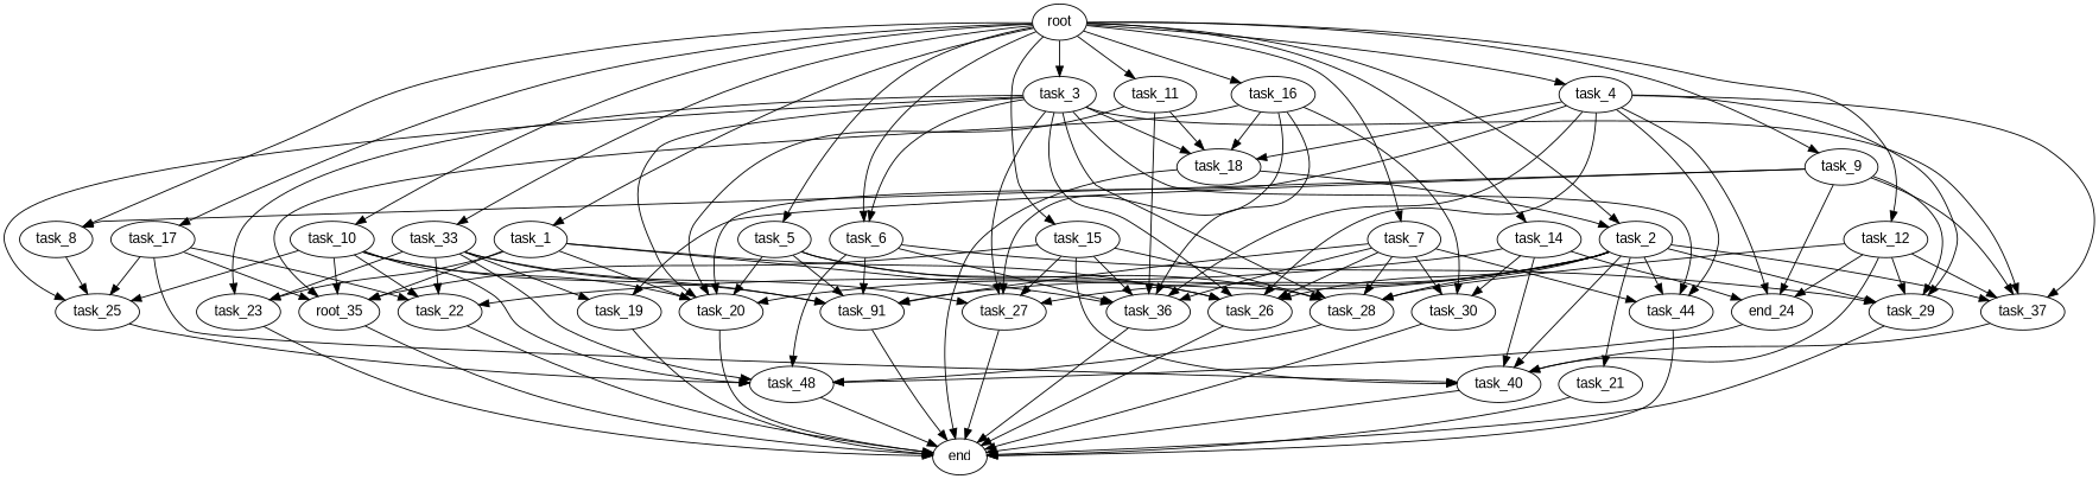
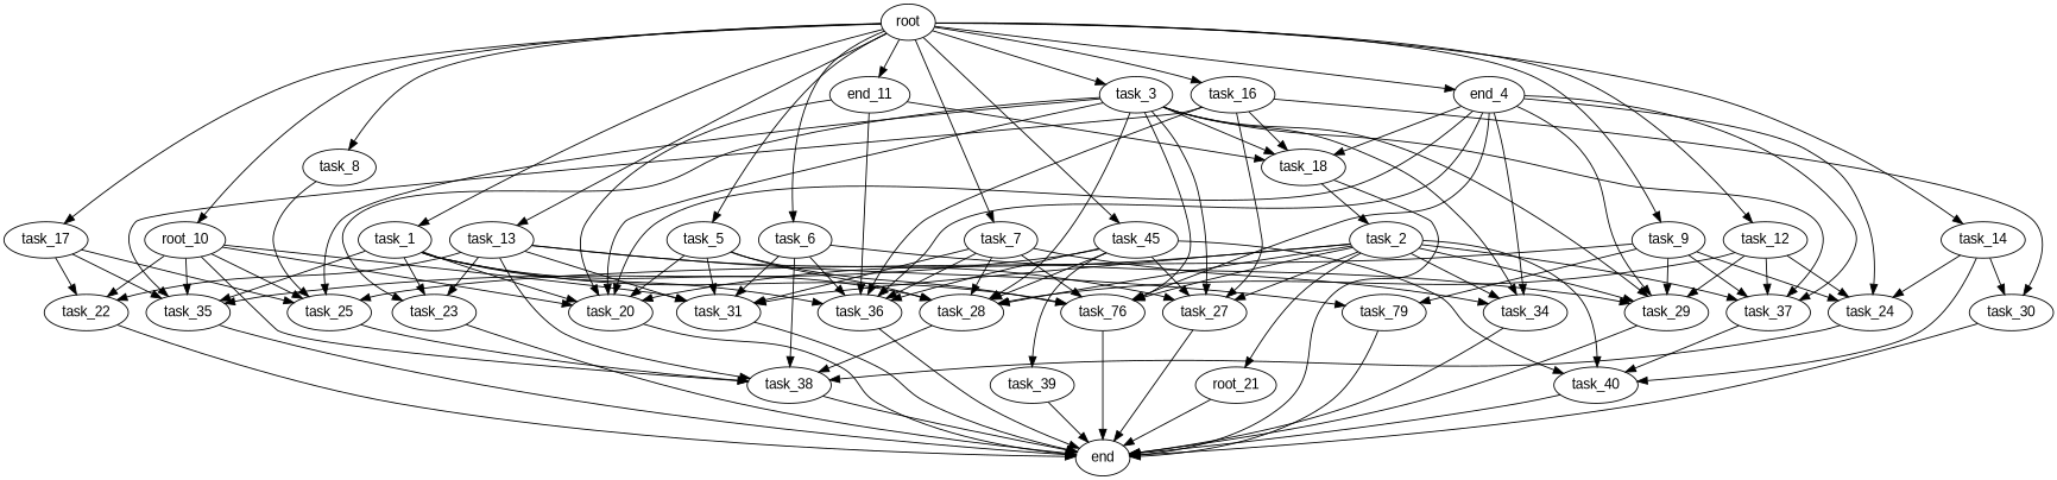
  digraph {
    fontname="Liberation Sans"
    node [fontname="Liberation Sans"]
    edge [fontname="Liberation Sans"]
    root
    task_1
    task_2
    task_3
-   task_4
+   task_4 [label=end_4]
    task_5
    task_6
    task_7
    task_8
    task_9
-   task_10
-   task_11
+   task_10 [label=root_10]
+   task_11 [label=end_11]
    task_12
-   task_13 [label=task_33]
+   task_13
    task_14
-   task_15
+   task_15 [label=task_45]
    task_16
    task_17
    task_20
    task_23
-   task_26
+   task_26 [label=task_76]
    task_28
-   task_35 [label=root_35]
+   task_35
    task_36
-   task_21
+   task_21 [label=root_21]
    task_27
    task_29
-   task_31 [label=task_91]
-   task_34 [label=task_44]
+   task_31
+   task_34
    task_37
    task_40
    task_18
    task_25
-   task_24 [label=end_24]
-   task_38 [label=task_48]
+   task_24
+   task_38
    task_30
-   task_19
+   task_19 [label=task_79]
    task_22
+   task_39
    end
    root -> task_1
-   root -> task_2
    root -> task_3
    root -> task_4
    root -> task_5
    root -> task_6
    root -> task_7
    root -> task_8
    root -> task_9
    root -> task_10
    root -> task_11
    root -> task_12
    root -> task_13
    root -> task_14
    root -> task_15
    root -> task_16
    root -> task_17
    task_1 -> task_20
    task_1 -> task_23
    task_1 -> task_26
+   task_1 -> task_28
    task_1 -> task_35
    task_1 -> task_36
    task_2 -> task_20
    task_2 -> task_26
    task_2 -> task_28
    task_2 -> task_21
    task_2 -> task_27
    task_2 -> task_29
    task_2 -> task_31
    task_2 -> task_34
    task_2 -> task_37
    task_2 -> task_40
    task_3 -> task_20
    task_3 -> task_23
    task_3 -> task_26
    task_3 -> task_28
    task_3 -> task_27
-   task_3 -> task_6
+   task_3 -> task_29
    task_3 -> task_34
    task_3 -> task_37
    task_3 -> task_18
    task_3 -> task_25
    task_4 -> task_20
    task_4 -> task_26
    task_4 -> task_36
    task_4 -> task_29
    task_4 -> task_34
    task_4 -> task_37
    task_4 -> task_18
    task_4 -> task_24
    task_5 -> task_20
    task_5 -> task_26
    task_5 -> task_28
    task_5 -> task_31
    task_6 -> task_36
    task_6 -> task_29
    task_6 -> task_31
    task_6 -> task_38
    task_7 -> task_26
    task_7 -> task_28
    task_7 -> task_36
    task_7 -> task_31
    task_7 -> task_34
-   task_7 -> task_30
    task_8 -> task_25
    task_9 -> task_29
    task_9 -> task_37
-   task_9 -> task_8
+   task_9 -> task_25
    task_9 -> task_24
    task_9 -> task_19
    task_10 -> task_20
    task_10 -> task_35
    task_10 -> task_31
    task_10 -> task_25
    task_10 -> task_38
    task_10 -> task_22
    task_11 -> task_20
    task_11 -> task_36
    task_11 -> task_18
    task_12 -> task_28
    task_12 -> task_29
    task_12 -> task_37
-   task_12 -> task_40
    task_12 -> task_24
    task_13 -> task_23
    task_13 -> task_27
    task_13 -> task_31
    task_13 -> task_38
    task_13 -> task_19
    task_13 -> task_22
    task_14 -> task_40
    task_14 -> task_24
    task_14 -> task_30
-   task_14 -> task_22
    task_15 -> task_28
    task_15 -> task_35
    task_15 -> task_36
    task_15 -> task_27
    task_15 -> task_40
+   task_15 -> task_39
    task_16 -> task_35
    task_16 -> task_36
    task_16 -> task_27
    task_16 -> task_18
    task_16 -> task_30
    task_17 -> task_35
-   task_17 -> task_40
    task_17 -> task_25
    task_17 -> task_22
    task_20 -> end
    task_23 -> end
    task_26 -> end
    task_28 -> task_38
    task_35 -> end
    task_36 -> end
    task_21 -> end
    task_27 -> end
    task_29 -> end
    task_31 -> end
    task_34 -> end
    task_37 -> task_40
    task_40 -> end
    task_18 -> task_2
    task_18 -> end
    task_25 -> task_38
    task_24 -> task_38
    task_38 -> end
    task_30 -> end
    task_19 -> end
    task_22 -> end
+   task_39 -> end
  }
